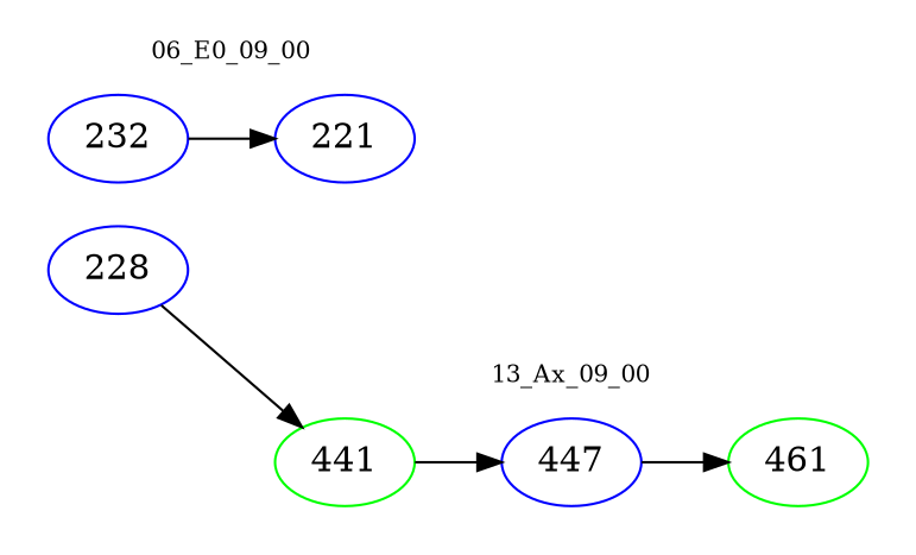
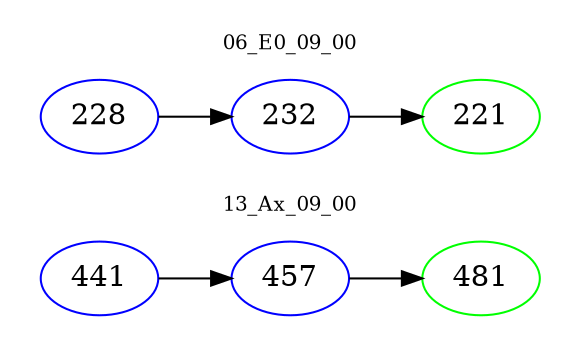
  digraph {
    rankdir=LR
    node [color=blue]
    edge [color=black]
-   n1 [label=447]
-   n2 [color=green label=441]
-   n3 [color=green label=461]
+   n1 [label=457]
+   n2 [label=441]
+   n3 [color=green label=481]
    n4 [label=228]
-   n5 [label=221]
+   n5 [color=green label=221]
    n6 [label=232]
    subgraph cluster_1 {
      color=white
      fontsize=10
      label="13_Ax_09_00"
      n1
      n2
      n3
    }
    subgraph cluster_2 {
      color=white
      fontsize=10
      label="06_E0_09_00"
      n4
      n5
      n6
    }
    n1 -> n3
    n2 -> n1
-   n4 -> n2
+   n4 -> n6
    n6 -> n5
  }
